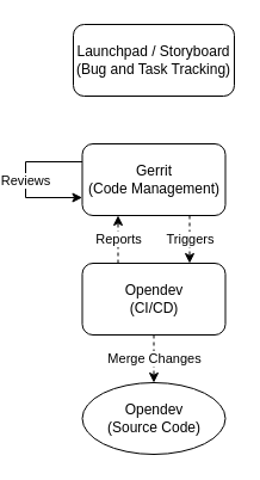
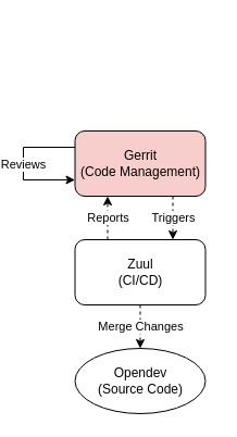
  <mxCell id="0" />
  <mxCell id="1" parent="0" />
- <mxCell id="2" value="Gerrit&lt;div&gt;(Code Management)&lt;/div&gt;" style="rounded=1;whiteSpace=wrap;html=1;" parent="1" vertex="1"><mxGeometry x="67.5" y="120" width="120" height="60" as="geometry" /></mxCell>
+ <mxCell id="2" value="Gerrit&lt;div&gt;(Code Management)&lt;/div&gt;" style="rounded=1;whiteSpace=wrap;html=1;fillColor=#f8cecc;" parent="1" vertex="1"><mxGeometry x="67.5" y="120" width="120" height="60" as="geometry" /></mxCell>
  <mxCell id="3" value="Opendev&lt;div&gt;(Source Code)&lt;/div&gt;" style="ellipse;whiteSpace=wrap;html=1;" parent="1" vertex="1"><mxGeometry x="67.5" y="320" width="120" height="60" as="geometry" /></mxCell>
- <mxCell id="4" value="Opendev&lt;div&gt;(CI/CD)&lt;/div&gt;" style="rounded=1;whiteSpace=wrap;html=1;" parent="1" vertex="1"><mxGeometry x="67.5" y="220" width="120" height="60" as="geometry" /></mxCell>
- <mxCell id="5" value="Launchpad / Storyboard&lt;div&gt;(Bug and Task Tracking)&lt;/div&gt;" style="rounded=1;whiteSpace=wrap;html=1;" parent="1" vertex="1"><mxGeometry x="60" y="20" width="135" height="60" as="geometry" /></mxCell>
+ <mxCell id="4" value="Zuul&lt;div&gt;(CI/CD)&lt;/div&gt;" style="rounded=1;whiteSpace=wrap;html=1;" parent="1" vertex="1"><mxGeometry x="67.5" y="220" width="120" height="60" as="geometry" /></mxCell>
  <mxCell id="6" value="Triggers" style="endArrow=classic;html=1;rounded=0;dashed=1;exitX=0.75;exitY=1;exitDx=0;exitDy=0;entryX=0.75;entryY=0;entryDx=0;entryDy=0;" parent="1" source="2" target="4" edge="1"><mxGeometry width="50" height="50" relative="1" as="geometry"><mxPoint x="530" y="600" as="sourcePoint" /><mxPoint x="580" y="550" as="targetPoint" /></mxGeometry></mxCell>
  <mxCell id="7" value="Reports" style="endArrow=classic;html=1;rounded=0;dashed=1;entryX=0.25;entryY=1;entryDx=0;entryDy=0;exitX=0.25;exitY=0;exitDx=0;exitDy=0;" parent="1" source="4" target="2" edge="1"><mxGeometry width="50" height="50" relative="1" as="geometry"><mxPoint x="-280" y="590" as="sourcePoint" /><mxPoint x="-230" y="540" as="targetPoint" /></mxGeometry></mxCell>
  <mxCell id="8" value="Merge Changes" style="endArrow=classic;html=1;rounded=0;dashed=1;exitX=0.5;exitY=1;exitDx=0;exitDy=0;entryX=0.5;entryY=0;entryDx=0;entryDy=0;" parent="1" source="4" target="3" edge="1"><mxGeometry width="50" height="50" relative="1" as="geometry"><mxPoint x="20" y="720" as="sourcePoint" /><mxPoint x="70" y="670" as="targetPoint" /></mxGeometry></mxCell>
  <mxCell id="9" value="Reviews" style="endArrow=classic;html=1;rounded=0;exitX=0;exitY=0.25;exitDx=0;exitDy=0;entryX=0;entryY=0.75;entryDx=0;entryDy=0;" parent="1" source="2" target="2" edge="1"><mxGeometry width="50" height="50" relative="1" as="geometry"><mxPoint x="-100" y="190" as="sourcePoint" /><mxPoint x="40" y="170" as="targetPoint" /><Array as="points"><mxPoint x="20" y="135" /><mxPoint x="20" y="165" /></Array></mxGeometry></mxCell>
